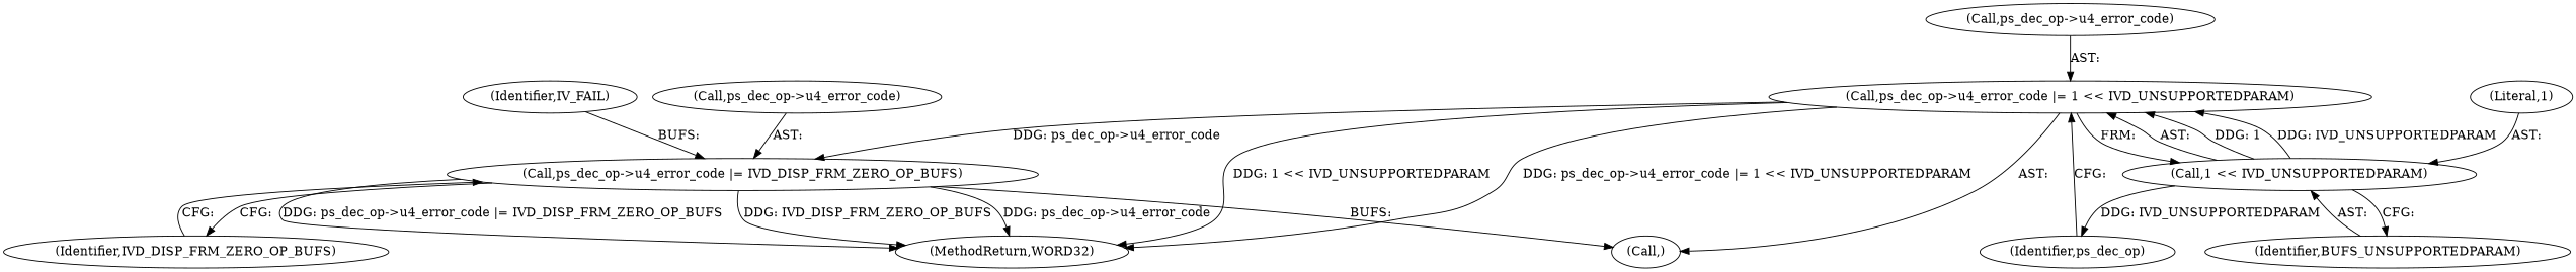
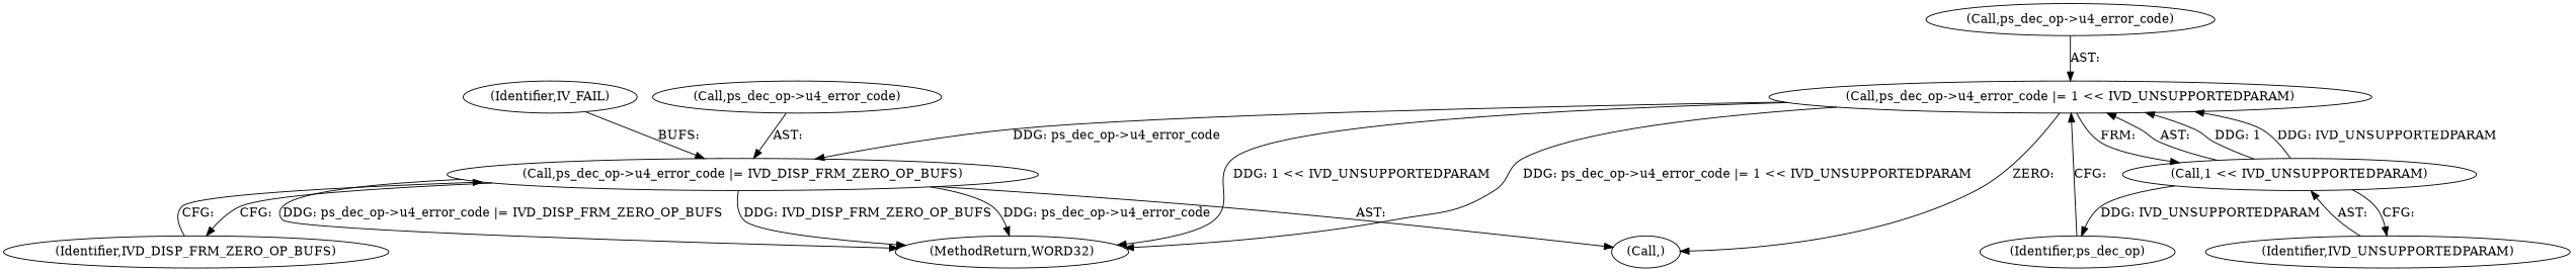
  digraph {
    n1 [label="(Call,ps_dec_op->u4_error_code |= IVD_DISP_FRM_ZERO_OP_BUFS)"]
    n2 [label="(Call,)"]
    n3 [label="(Identifier,IVD_DISP_FRM_ZERO_OP_BUFS)"]
    n4 [label="(MethodReturn,WORD32)"]
    n5 [label="(Call,ps_dec_op->u4_error_code |= 1 << IVD_UNSUPPORTEDPARAM)"]
    n6 [label="(Call,1 << IVD_UNSUPPORTEDPARAM)"]
-   n7 [label="(Identifier,BUFS_UNSUPPORTEDPARAM)"]
+   n7 [label="(Identifier,IVD_UNSUPPORTEDPARAM)"]
    n8 [label="(Identifier,ps_dec_op)"]
    n9 [label="(Call,ps_dec_op->u4_error_code)"]
-   n10 [label="(Literal,1)"]
    n11 [label="(Identifier,IV_FAIL)"]
    n12 [label="(Call,ps_dec_op->u4_error_code)"]
-   n1 -> n2 [label="BUFS: "]
+   n1 -> n2 [label="AST: "]
    n1 -> n3 [label="CFG: "]
    n1 -> n4 [label="DDG: ps_dec_op->u4_error_code |= IVD_DISP_FRM_ZERO_OP_BUFS"]
    n1 -> n4 [label="DDG: IVD_DISP_FRM_ZERO_OP_BUFS"]
    n1 -> n4 [label="DDG: ps_dec_op->u4_error_code"]
    n3 -> n1 [label="CFG: "]
    n5 -> n1 [label="DDG: ps_dec_op->u4_error_code"]
-   n5 -> n2 [label="AST: "]
+   n5 -> n2 [label="ZERO: "]
    n5 -> n4 [label="DDG: ps_dec_op->u4_error_code |= 1 << IVD_UNSUPPORTEDPARAM"]
    n5 -> n4 [label="DDG: 1 << IVD_UNSUPPORTEDPARAM"]
    n5 -> n6 [label="FRM: "]
    n6 -> n5 [label="AST: "]
    n6 -> n5 [label="DDG: 1"]
    n6 -> n5 [label="DDG: IVD_UNSUPPORTEDPARAM"]
    n6 -> n7 [label="CFG: "]
    n6 -> n8 [label="DDG: IVD_UNSUPPORTEDPARAM"]
    n7 -> n6 [label="AST: "]
    n8 -> n5 [label="CFG: "]
    n9 -> n5 [label="AST: "]
-   n10 -> n6 [label="AST: "]
    n11 -> n1 [label="BUFS: "]
    n12 -> n1 [label="AST: "]
  }
